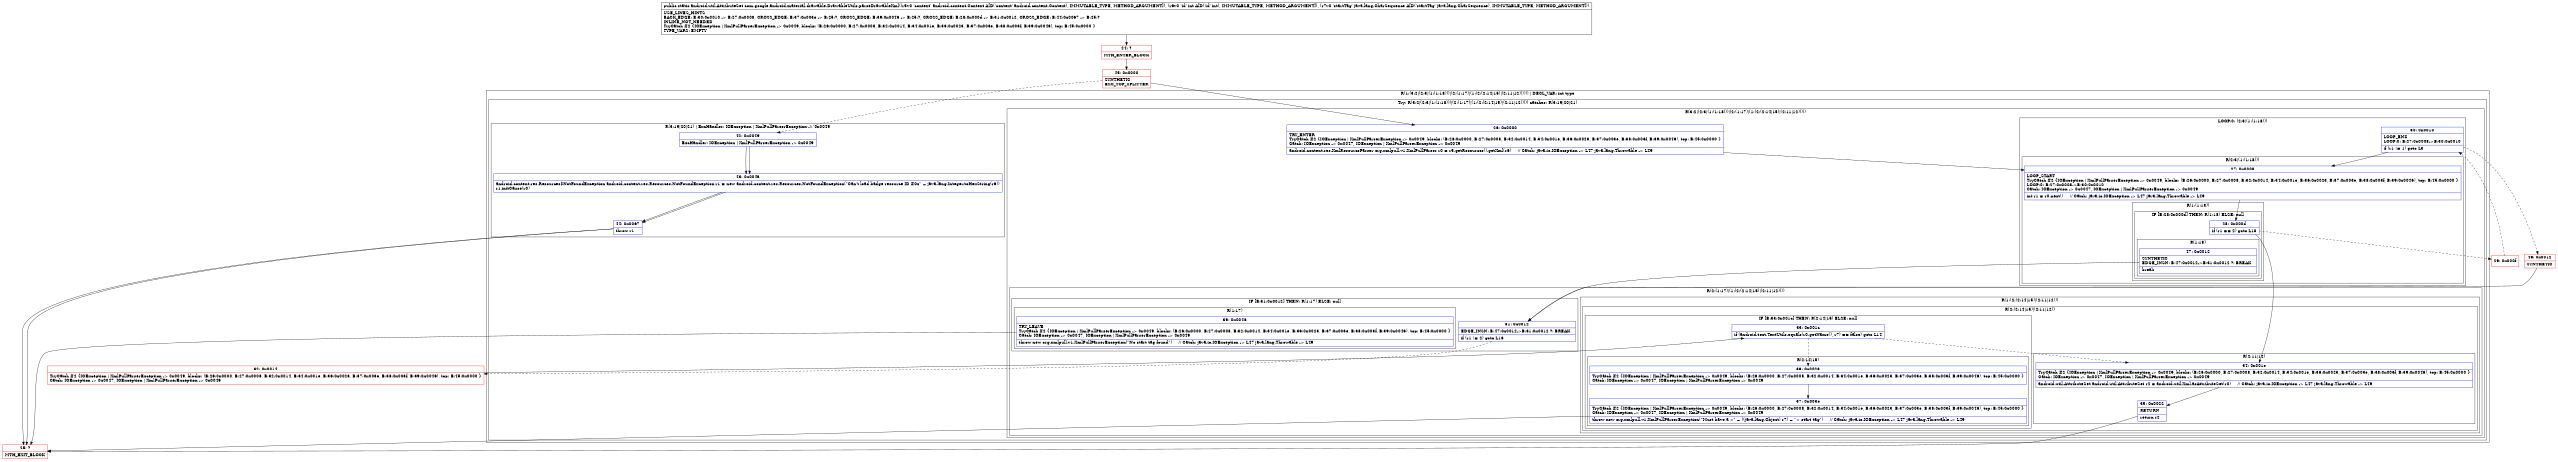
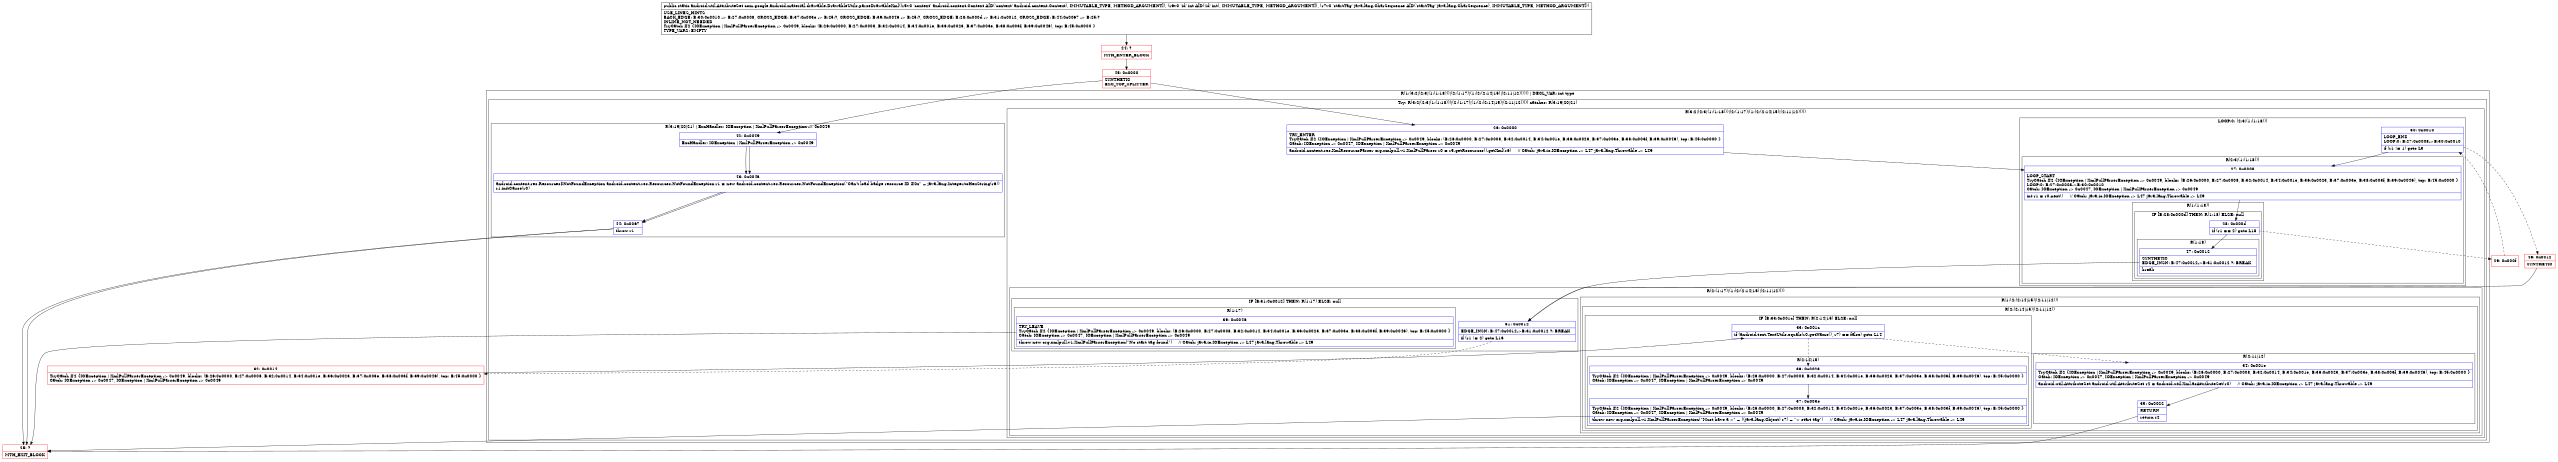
  digraph {
    node [color=blue shape=record]
    n1 [label="{47\:\ 0x0012|SYNTHETIC\lEDGE_INSN: B:47:0x0012\-\>B:31:0x0012 ?: BREAK  \l|break\l}"]
    n2 [label="{28\:\ 0x000d|if (r1 == 2) goto L18\l}"]
    n3 [label="{27\:\ 0x0008|LOOP_START\lTryCatch #2 \{IOException \| XmlPullParserException \-\> 0x0049, blocks: (B:26:0x0000, B:27:0x0008, B:32:0x0014, B:34:0x001e, B:36:0x0023, B:37:0x003e, B:38:0x003f, B:39:0x0046), top: B:45:0x0000 \}\lLOOP:0: B:27:0x0008\-\>B:30:0x0010\lCatch: IOException \-\> 0x0047, IOException \| XmlPullParserException \-\> 0x0049\l|int r1 = r0.next()     \/\/ Catch: java.io.IOException \-\> L47 java.lang.Throwable \-\> L49\l}"]
    n4 [label="{30\:\ 0x0010|LOOP_END\lLOOP:0: B:27:0x0008\-\>B:30:0x0010\l|if (r1 != 1) goto L3\l}"]
    n5 [label="{39\:\ 0x0046|TRY_LEAVE\lTryCatch #2 \{IOException \| XmlPullParserException \-\> 0x0049, blocks: (B:26:0x0000, B:27:0x0008, B:32:0x0014, B:34:0x001e, B:36:0x0023, B:37:0x003e, B:38:0x003f, B:39:0x0046), top: B:45:0x0000 \}\lCatch: IOException \-\> 0x0047, IOException \| XmlPullParserException \-\> 0x0049\l|throw new org.xmlpull.v1.XmlPullParserException(\"No start tag found\")     \/\/ Catch: java.io.IOException \-\> L47 java.lang.Throwable \-\> L49\l}"]
    n6 [label="{31\:\ 0x0012|EDGE_INSN: B:47:0x0012\-\>B:31:0x0012 ?: BREAK  \l|if (r1 != 2) goto L16\l}"]
    n7 [label="{36\:\ 0x0023|TryCatch #2 \{IOException \| XmlPullParserException \-\> 0x0049, blocks: (B:26:0x0000, B:27:0x0008, B:32:0x0014, B:34:0x001e, B:36:0x0023, B:37:0x003e, B:38:0x003f, B:39:0x0046), top: B:45:0x0000 \}\lCatch: IOException \-\> 0x0047, IOException \| XmlPullParserException \-\> 0x0049\l}"]
    n8 [label="{37\:\ 0x003e|TryCatch #2 \{IOException \| XmlPullParserException \-\> 0x0049, blocks: (B:26:0x0000, B:27:0x0008, B:32:0x0014, B:34:0x001e, B:36:0x0023, B:37:0x003e, B:38:0x003f, B:39:0x0046), top: B:45:0x0000 \}\lCatch: IOException \-\> 0x0047, IOException \| XmlPullParserException \-\> 0x0049\l|throw new org.xmlpull.v1.XmlPullParserException(\"Must have a \<\" + ((java.lang.Object) r7) + \"\> start tag\")     \/\/ Catch: java.io.IOException \-\> L47 java.lang.Throwable \-\> L49\l}"]
    n9 [label="{33\:\ 0x001c|if (android.text.TextUtils.equals(r0.getName(), r7) == false) goto L14\l}"]
    n10 [label="{34\:\ 0x001e|TryCatch #2 \{IOException \| XmlPullParserException \-\> 0x0049, blocks: (B:26:0x0000, B:27:0x0008, B:32:0x0014, B:34:0x001e, B:36:0x0023, B:37:0x003e, B:38:0x003f, B:39:0x0046), top: B:45:0x0000 \}\lCatch: IOException \-\> 0x0047, IOException \| XmlPullParserException \-\> 0x0049\l|android.util.AttributeSet android.util.AttributeSet r2 = android.util.Xml.asAttributeSet(r0)     \/\/ Catch: java.io.IOException \-\> L47 java.lang.Throwable \-\> L49\l}"]
    n11 [label="{35\:\ 0x0022|RETURN\l|return r2\l}"]
    n12 [label="{26\:\ 0x0000|TRY_ENTER\lTryCatch #2 \{IOException \| XmlPullParserException \-\> 0x0049, blocks: (B:26:0x0000, B:27:0x0008, B:32:0x0014, B:34:0x001e, B:36:0x0023, B:37:0x003e, B:38:0x003f, B:39:0x0046), top: B:45:0x0000 \}\lCatch: IOException \-\> 0x0047, IOException \| XmlPullParserException \-\> 0x0049\l|android.content.res.XmlResourceParser org.xmlpull.v1.XmlPullParser r0 = r5.getResources().getXml(r6)     \/\/ Catch: java.io.IOException \-\> L47 java.lang.Throwable \-\> L49\l}"]
    n13 [label="{42\:\ 0x0049|ExcHandler: IOException \| XmlPullParserException \-\> 0x0049\l}"]
    n14 [label="{43\:\ 0x004a|android.content.res.Resources$NotFoundException android.content.res.Resources.NotFoundException r1 = new android.content.res.Resources.NotFoundException(\"Can't load badge resource ID #0x\" + java.lang.Integer.toHexString(r6))\lr1.initCause(r0)\l}"]
    n15 [label="{44\:\ 0x0067|throw r1\l}"]
    n16 [color=red label="{29\:\ 0x000f}"]
    n17 [color=red label="{46\:\ 0x0012|SYNTHETIC\l}"]
    n18 [color=red label="{25\:\ ?|MTH_EXIT_BLOCK\l}"]
    n19 [color=red label="{32\:\ 0x0014|TryCatch #2 \{IOException \| XmlPullParserException \-\> 0x0049, blocks: (B:26:0x0000, B:27:0x0008, B:32:0x0014, B:34:0x001e, B:36:0x0023, B:37:0x003e, B:38:0x003f, B:39:0x0046), top: B:45:0x0000 \}\lCatch: IOException \-\> 0x0047, IOException \| XmlPullParserException \-\> 0x0049\l}"]
    n20 [color=red label="{24\:\ ?|MTH_ENTER_BLOCK\l}"]
    n21 [color=red label="{45\:\ 0x0000|SYNTHETIC\lEXC_TOP_SPLITTER\l}"]
    n22 [label="{public static android.util.AttributeSet com.google.android.material.drawable.DrawableUtils.parseDrawableXml((r5v0 'context' android.content.Context A[D('context' android.content.Context), IMMUTABLE_TYPE, METHOD_ARGUMENT]), (r6v0 'id' int A[D('id' int), IMMUTABLE_TYPE, METHOD_ARGUMENT]), (r7v0 'startTag' java.lang.CharSequence A[D('startTag' java.lang.CharSequence), IMMUTABLE_TYPE, METHOD_ARGUMENT]))  | USE_LINES_HINTS\lBACK_EDGE: B:30:0x0010 \-\> B:27:0x0008, CROSS_EDGE: B:37:0x003e \-\> B:25:?, CROSS_EDGE: B:39:0x0046 \-\> B:25:?, CROSS_EDGE: B:28:0x000d \-\> B:31:0x0012, CROSS_EDGE: B:44:0x0067 \-\> B:25:?\lINLINE_NOT_NEEDED\lTryCatch #2 \{IOException \| XmlPullParserException \-\> 0x0049, blocks: (B:26:0x0000, B:27:0x0008, B:32:0x0014, B:34:0x001e, B:36:0x0023, B:37:0x003e, B:38:0x003f, B:39:0x0046), top: B:45:0x0000 \}\lTYPE_VARS: EMPTY\l}" color=""]
    subgraph cluster_1 {
      label="R(1:(3:2|(2:3|(1:(1:18)))|(2:(1:17)|(1:(2:(2:14|15)|(2:11|12)))))) | DECL_VAR: int type\l"
      subgraph cluster_2 {
        label="Try: R(3:2|(2:3|(1:(1:18)))|(2:(1:17)|(1:(2:(2:14|15)|(2:11|12))))) catches: R(3:19|20|21)"
        subgraph cluster_3 {
          label="R(3:2|(2:3|(1:(1:18)))|(2:(1:17)|(1:(2:(2:14|15)|(2:11|12)))))"
          n12
          subgraph cluster_4 {
            label="LOOP:0: (2:3|(1:(1:18)))"
            n4
            subgraph cluster_5 {
              label="R(2:3|(1:(1:18)))"
              n3
              subgraph cluster_6 {
                label="R(1:(1:18))"
                subgraph cluster_7 {
                  label="IF [B:28:0x000d] THEN: R(1:18) ELSE: null"
                  n2
                  subgraph cluster_8 {
                    label="R(1:18)"
                    n1
                  }
                }
              }
            }
          }
          subgraph cluster_9 {
            label="R(2:(1:17)|(1:(2:(2:14|15)|(2:11|12))))"
            subgraph cluster_10 {
              label="IF [B:31:0x0012] THEN: R(1:17) ELSE: null"
              n6
              subgraph cluster_11 {
                label="R(1:17)"
                n5
              }
            }
            subgraph cluster_12 {
              label="R(1:(2:(2:14|15)|(2:11|12)))"
              subgraph cluster_13 {
                label="R(2:(2:14|15)|(2:11|12))"
                subgraph cluster_14 {
                  label="IF [B:33:0x001c] THEN: R(2:14|15) ELSE: null"
                  n9
                  subgraph cluster_15 {
                    label="R(2:14|15)"
                    n7
                    n8
                  }
                }
                subgraph cluster_16 {
                  label="R(2:11|12)"
                  n10
                  n11
                }
              }
            }
          }
        }
        subgraph cluster_17 {
          label="R(3:19|20|21) | ExcHandler: IOException \| XmlPullParserException \-\> 0x0049\l"
          n13
          n14
          n15
        }
      }
    }
    subgraph cluster_18 {
      label="R(3:19|20|21) | ExcHandler: IOException \| XmlPullParserException \-\> 0x0049\l"
    }
    n1 -> n6
-   n2 -> n10
+   n2 -> n1
    n2 -> n16 [style=dashed]
    n3 -> n2
    n4 -> n3
    n4 -> n17 [style=dashed]
    n5 -> n18
    n6 -> n19 [style=dashed]
    n7 -> n8
    n8 -> n18
    n9 -> n7 [style=dashed]
    n9 -> n10 [style=dashed]
    n10 -> n11
    n11 -> n18
    n12 -> n3
    n13 -> n14
    n13 -> n14
    n14 -> n15
    n14 -> n15
    n15 -> n18
    n15 -> n18
    n16 -> n4 [style=dashed]
    n17 -> n6
    n19 -> n9
    n20 -> n21
    n21 -> n12
-   n21 -> n13 [style=dashed]
+   n21 -> n13
    n22 -> n20
  }
